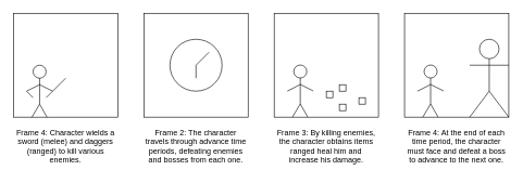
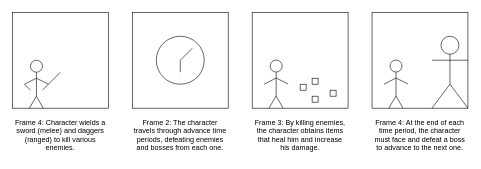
  <mxCell id="0" />
  <mxCell id="1" parent="0" />
  <mxCell id="2" value="" style="whiteSpace=wrap;html=1;aspect=fixed;shadow=0;sketch=0;fillOpacity=0;" vertex="1" parent="1"><mxGeometry width="160" height="160" as="geometry" x="20" y="20" /></mxCell>
  <mxCell id="3" value="" style="whiteSpace=wrap;html=1;aspect=fixed;shadow=0;sketch=0;fillOpacity=0;" vertex="1" parent="1"><mxGeometry x="220" width="160" height="160" as="geometry" y="20" /></mxCell>
  <mxCell id="4" value="" style="whiteSpace=wrap;html=1;aspect=fixed;shadow=0;sketch=0;fillOpacity=0;" vertex="1" parent="1"><mxGeometry x="420" width="160" height="160" as="geometry" y="20" /></mxCell>
  <mxCell id="5" value="" style="whiteSpace=wrap;html=1;aspect=fixed;shadow=0;sketch=0;fillOpacity=0;" vertex="1" parent="1"><mxGeometry x="620" width="160" height="160" as="geometry" y="20" /></mxCell>
  <mxCell id="6" style="edgeStyle=orthogonalEdgeStyle;rounded=0;orthogonalLoop=1;jettySize=auto;html=1;exitX=0.5;exitY=1;exitDx=0;exitDy=0;" edge="1" parent="1" source="5" target="5"><mxGeometry relative="1" as="geometry" /></mxCell>
  <mxCell id="7" value="Frame 4: Character wields a sword (melee) and daggers (ranged) to kill various enemies." style="text;html=1;strokeColor=none;fillColor=none;align=center;verticalAlign=middle;whiteSpace=wrap;rounded=0;shadow=0;sketch=0;" vertex="1" parent="1"><mxGeometry y="190" width="160" height="70" as="geometry" x="20" /></mxCell>
  <mxCell id="8" value="" style="ellipse;whiteSpace=wrap;html=1;aspect=fixed;shadow=0;sketch=0;" vertex="1" parent="1"><mxGeometry x="50" y="100" width="20" height="20" as="geometry" /></mxCell>
  <mxCell id="9" value="" style="endArrow=none;html=1;exitX=0.5;exitY=1;exitDx=0;exitDy=0;" edge="1" parent="1" source="8"><mxGeometry width="50" height="50" relative="1" as="geometry"><mxPoint x="110" y="160" as="sourcePoint" /><mxPoint x="60" y="160" as="targetPoint" /></mxGeometry></mxCell>
  <mxCell id="10" value="" style="endArrow=none;html=1;entryX=0.175;entryY=1.002;entryDx=0;entryDy=0;entryPerimeter=0;" edge="1" parent="1" target="2"><mxGeometry width="50" height="50" relative="1" as="geometry"><mxPoint x="60" y="160" as="sourcePoint" /><mxPoint x="120" y="130" as="targetPoint" /></mxGeometry></mxCell>
  <mxCell id="11" value="" style="endArrow=none;html=1;entryX=0.321;entryY=1;entryDx=0;entryDy=0;entryPerimeter=0;" edge="1" parent="1" target="2"><mxGeometry width="50" height="50" relative="1" as="geometry"><mxPoint x="60" y="160" as="sourcePoint" /><mxPoint x="150" y="140" as="targetPoint" /></mxGeometry></mxCell>
  <mxCell id="12" value="" style="endArrow=none;html=1;entryX=0.375;entryY=0.75;entryDx=0;entryDy=0;entryPerimeter=0;" edge="1" parent="1" target="2"><mxGeometry width="50" height="50" relative="1" as="geometry"><mxPoint x="60" y="130" as="sourcePoint" /><mxPoint x="120" y="110" as="targetPoint" /></mxGeometry></mxCell>
  <mxCell id="13" value="" style="endArrow=none;html=1;entryX=0.375;entryY=0.75;entryDx=0;entryDy=0;entryPerimeter=0;exitX=0.125;exitY=0.75;exitDx=0;exitDy=0;exitPerimeter=0;" edge="1" parent="1" source="2"><mxGeometry width="50" height="50" relative="1" as="geometry"><mxPoint x="40" y="120" as="sourcePoint" /><mxPoint x="60" y="130" as="targetPoint" /><Array as="points" /></mxGeometry></mxCell>
  <mxCell id="14" value="" style="endArrow=none;html=1;" edge="1" parent="1"><mxGeometry width="50" height="50" relative="1" as="geometry"><mxPoint x="80" y="140" as="sourcePoint" /><mxPoint x="70" y="150" as="targetPoint" /></mxGeometry></mxCell>
  <mxCell id="15" value="" style="endArrow=none;html=1;" edge="1" parent="1"><mxGeometry width="50" height="50" relative="1" as="geometry"><mxPoint x="80" y="140" as="sourcePoint" /><mxPoint x="100" y="120" as="targetPoint" /></mxGeometry></mxCell>
  <mxCell id="16" value="" style="endArrow=none;html=1;exitX=0.188;exitY=0.813;exitDx=0;exitDy=0;exitPerimeter=0;" edge="1" parent="1" source="2"><mxGeometry width="50" height="50" relative="1" as="geometry"><mxPoint y="160" as="sourcePoint" x="20" /><mxPoint x="40" y="140" as="targetPoint" /></mxGeometry></mxCell>
  <mxCell id="17" value="" style="ellipse;whiteSpace=wrap;html=1;aspect=fixed;shadow=0;sketch=0;fillOpacity=0;" vertex="1" parent="1"><mxGeometry x="260" y="60" width="80" height="80" as="geometry" /></mxCell>
  <mxCell id="18" value="" style="endArrow=none;html=1;" edge="1" parent="1"><mxGeometry width="50" height="50" relative="1" as="geometry"><mxPoint x="300" y="100" as="sourcePoint" /><mxPoint x="320" y="80" as="targetPoint" /></mxGeometry></mxCell>
  <mxCell id="19" value="" style="endArrow=none;html=1;entryX=0.5;entryY=0.75;entryDx=0;entryDy=0;entryPerimeter=0;" edge="1" parent="1" target="17"><mxGeometry width="50" height="50" relative="1" as="geometry"><mxPoint x="300" y="100" as="sourcePoint" /><mxPoint x="350" y="50" as="targetPoint" /></mxGeometry></mxCell>
  <mxCell id="20" value="Frame 2: The character travels through advance time periods, defeating enemies and bosses from each one." style="text;html=1;strokeColor=none;fillColor=none;align=center;verticalAlign=middle;whiteSpace=wrap;rounded=0;shadow=0;sketch=0;" vertex="1" parent="1"><mxGeometry x="220" y="190" width="160" height="70" as="geometry" /></mxCell>
  <mxCell id="21" value="" style="ellipse;whiteSpace=wrap;html=1;aspect=fixed;shadow=0;sketch=0;" vertex="1" parent="1"><mxGeometry x="450" y="99.68" width="20" height="20" as="geometry" /></mxCell>
  <mxCell id="22" value="" style="endArrow=none;html=1;exitX=0.5;exitY=1;exitDx=0;exitDy=0;" edge="1" parent="1" source="21"><mxGeometry width="50" height="50" relative="1" as="geometry"><mxPoint x="510" y="159.68" as="sourcePoint" /><mxPoint x="460" y="159.68" as="targetPoint" /></mxGeometry></mxCell>
  <mxCell id="23" value="" style="endArrow=none;html=1;entryX=0.175;entryY=1.002;entryDx=0;entryDy=0;entryPerimeter=0;" edge="1" parent="1"><mxGeometry width="50" height="50" relative="1" as="geometry"><mxPoint x="460" y="159.68" as="sourcePoint" /><mxPoint x="448" y="180" as="targetPoint" /></mxGeometry></mxCell>
  <mxCell id="24" value="" style="endArrow=none;html=1;entryX=0.321;entryY=1;entryDx=0;entryDy=0;entryPerimeter=0;" edge="1" parent="1"><mxGeometry width="50" height="50" relative="1" as="geometry"><mxPoint x="460" y="159.68" as="sourcePoint" /><mxPoint x="471.36" y="179.68" as="targetPoint" /></mxGeometry></mxCell>
  <mxCell id="25" value="" style="endArrow=none;html=1;entryX=0.375;entryY=0.75;entryDx=0;entryDy=0;entryPerimeter=0;" edge="1" parent="1"><mxGeometry width="50" height="50" relative="1" as="geometry"><mxPoint x="460" y="129.68" as="sourcePoint" /><mxPoint x="480" y="139.68" as="targetPoint" /></mxGeometry></mxCell>
  <mxCell id="26" value="" style="endArrow=none;html=1;entryX=0.375;entryY=0.75;entryDx=0;entryDy=0;entryPerimeter=0;" edge="1" parent="1"><mxGeometry width="50" height="50" relative="1" as="geometry"><mxPoint x="440" y="140" as="sourcePoint" /><mxPoint x="460" y="129.68" as="targetPoint" /><Array as="points" /></mxGeometry></mxCell>
  <mxCell id="27" value="" style="rounded=0;whiteSpace=wrap;html=1;shadow=0;sketch=0;" vertex="1" parent="1"><mxGeometry x="500" y="140" width="10" height="10" as="geometry" /></mxCell>
  <mxCell id="28" value="" style="rounded=0;whiteSpace=wrap;html=1;shadow=0;sketch=0;" vertex="1" parent="1"><mxGeometry x="520" y="130" width="10" height="10" as="geometry" /></mxCell>
  <mxCell id="29" value="" style="rounded=0;whiteSpace=wrap;html=1;shadow=0;sketch=0;" vertex="1" parent="1"><mxGeometry x="520" y="160" width="10" height="10" as="geometry" /></mxCell>
  <mxCell id="30" value="" style="rounded=0;whiteSpace=wrap;html=1;shadow=0;sketch=0;" vertex="1" parent="1"><mxGeometry x="550" y="150" width="10" height="10" as="geometry" /></mxCell>
- <mxCell id="31" value="Frame 3: By killing enemies, the character obtains items ranged heal him and increase his damage." style="text;html=1;strokeColor=none;fillColor=none;align=center;verticalAlign=middle;whiteSpace=wrap;rounded=0;shadow=0;sketch=0;" vertex="1" parent="1"><mxGeometry x="420" y="190" width="160" height="70" as="geometry" /></mxCell>
+ <mxCell id="31" value="Frame 3: By killing enemies, the character obtains items that heal him and increase his damage." style="text;html=1;strokeColor=none;fillColor=none;align=center;verticalAlign=middle;whiteSpace=wrap;rounded=0;shadow=0;sketch=0;" vertex="1" parent="1"><mxGeometry x="420" y="190" width="160" height="70" as="geometry" /></mxCell>
  <mxCell id="32" value="" style="ellipse;whiteSpace=wrap;html=1;aspect=fixed;shadow=0;sketch=0;" vertex="1" parent="1"><mxGeometry x="650" y="99.68" width="20" height="20" as="geometry" /></mxCell>
  <mxCell id="33" value="" style="endArrow=none;html=1;exitX=0.5;exitY=1;exitDx=0;exitDy=0;" edge="1" parent="1" source="32"><mxGeometry width="50" height="50" relative="1" as="geometry"><mxPoint x="710" y="159.68" as="sourcePoint" /><mxPoint x="660" y="159.68" as="targetPoint" /></mxGeometry></mxCell>
  <mxCell id="34" value="" style="endArrow=none;html=1;entryX=0.175;entryY=1.002;entryDx=0;entryDy=0;entryPerimeter=0;" edge="1" parent="1"><mxGeometry width="50" height="50" relative="1" as="geometry"><mxPoint x="660" y="159.68" as="sourcePoint" /><mxPoint x="648" y="180" as="targetPoint" /></mxGeometry></mxCell>
  <mxCell id="35" value="" style="endArrow=none;html=1;entryX=0.321;entryY=1;entryDx=0;entryDy=0;entryPerimeter=0;" edge="1" parent="1"><mxGeometry width="50" height="50" relative="1" as="geometry"><mxPoint x="660" y="159.68" as="sourcePoint" /><mxPoint x="671.36" y="179.68" as="targetPoint" /></mxGeometry></mxCell>
  <mxCell id="36" value="" style="endArrow=none;html=1;entryX=0.375;entryY=0.75;entryDx=0;entryDy=0;entryPerimeter=0;" edge="1" parent="1"><mxGeometry width="50" height="50" relative="1" as="geometry"><mxPoint x="660" y="129.68" as="sourcePoint" /><mxPoint x="680" y="139.68" as="targetPoint" /></mxGeometry></mxCell>
  <mxCell id="37" value="" style="endArrow=none;html=1;entryX=0.375;entryY=0.75;entryDx=0;entryDy=0;entryPerimeter=0;" edge="1" parent="1"><mxGeometry width="50" height="50" relative="1" as="geometry"><mxPoint x="640" y="140" as="sourcePoint" /><mxPoint x="660" y="129.68" as="targetPoint" /><Array as="points" /></mxGeometry></mxCell>
  <mxCell id="38" value="" style="shape=umlActor;verticalLabelPosition=bottom;verticalAlign=top;html=1;outlineConnect=0;shadow=0;sketch=0;" vertex="1" parent="1"><mxGeometry x="720" y="60" width="60" height="120" as="geometry" /></mxCell>
  <mxCell id="39" value="Frame 4: At the end of each time period, the character must face and defeat a boss to advance to the next one." style="text;html=1;strokeColor=none;fillColor=none;align=center;verticalAlign=middle;whiteSpace=wrap;rounded=0;shadow=0;sketch=0;" vertex="1" parent="1"><mxGeometry x="620" y="190" width="160" height="70" as="geometry" /></mxCell>
